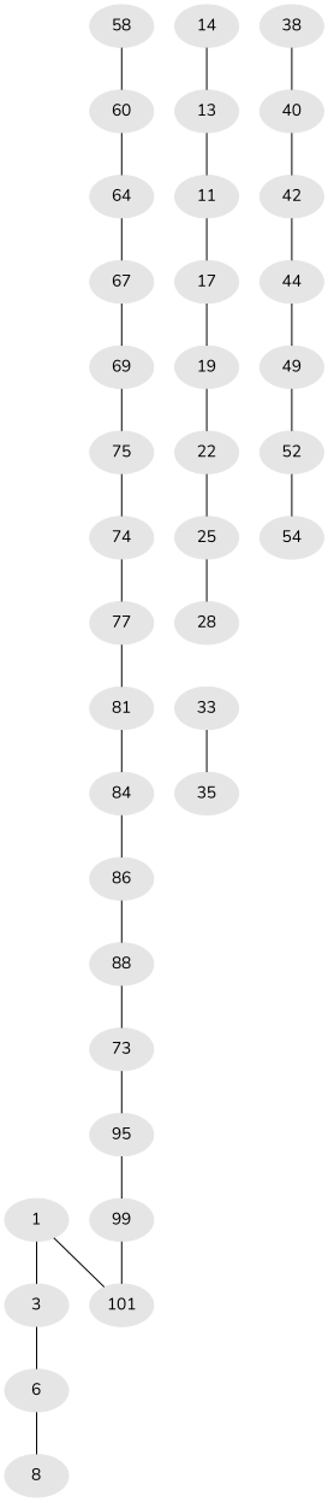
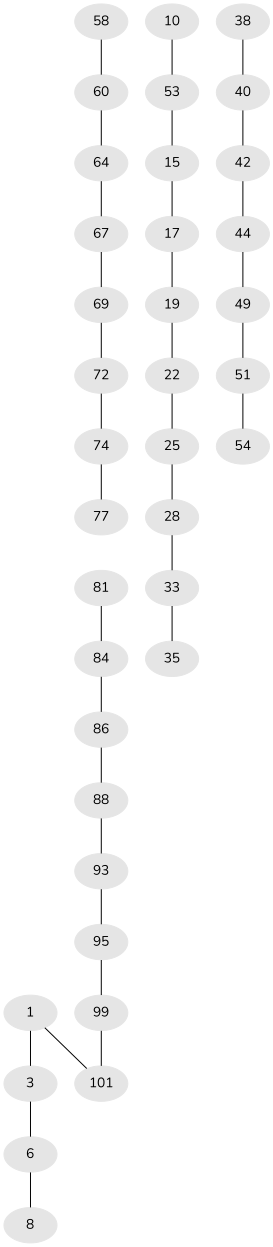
  graph {
    fontname=Nunito
    node [color=gray90 fontname=Nunito style=filled]
    edge [fontname=Nunito]
    1 [super="+2+105"]
    3 [super="+4"]
    101 [super="+102"]
    6 [super="+7"]
    8 [super="+9"]
-   10 [super="+11" label=14]
-   13 [super="+14"]
-   15 [super="+16" label=11]
+   10 [super="+11"]
+   13 [super="+14" label=53]
+   15 [super="+16"]
    17 [super="+18"]
    19 [super="+20"]
    22 [super="+23"]
    25 [super="+26"]
    28 [super="+29"]
    33 [super="+34"]
    35 [super="+36"]
    38 [super="+39"]
    40 [super="+41"]
    42 [super="+43"]
    44 [super="+45"]
    49 [super="+50"]
-   51 [super="+52" label=52]
+   51 [super="+52"]
    54 [super="+55"]
    58 [super="+59"]
    60 [super="+61"]
    64 [super="+65"]
    67 [super="+68"]
    69 [super="+70"]
-   72 [super="+73" label=75]
+   72 [super="+73"]
    74 [super="+75"]
    77 [super="+78"]
    81 [super="+82"]
    84 [super="+85"]
    86 [super="+87"]
    88 [super="+89"]
-   93 [super="+94" label=73]
+   93 [super="+94"]
    95 [super="+96"]
    99 [super="+100"]
    1 -- 3
    1 -- 101
    3 -- 6
    6 -- 8
    10 -- 13
    13 -- 15
    15 -- 17
    17 -- 19
    19 -- 22
    22 -- 25
    25 -- 28
+   28 -- 33
    33 -- 35
    38 -- 40
    40 -- 42
    42 -- 44
    44 -- 49
    49 -- 51
    51 -- 54
    58 -- 60
    60 -- 64
    64 -- 67
    67 -- 69
    69 -- 72
    72 -- 74
    74 -- 77
-   77 -- 81
    81 -- 84
    84 -- 86
    86 -- 88
    88 -- 93
    93 -- 95
    95 -- 99
    99 -- 101
  }
